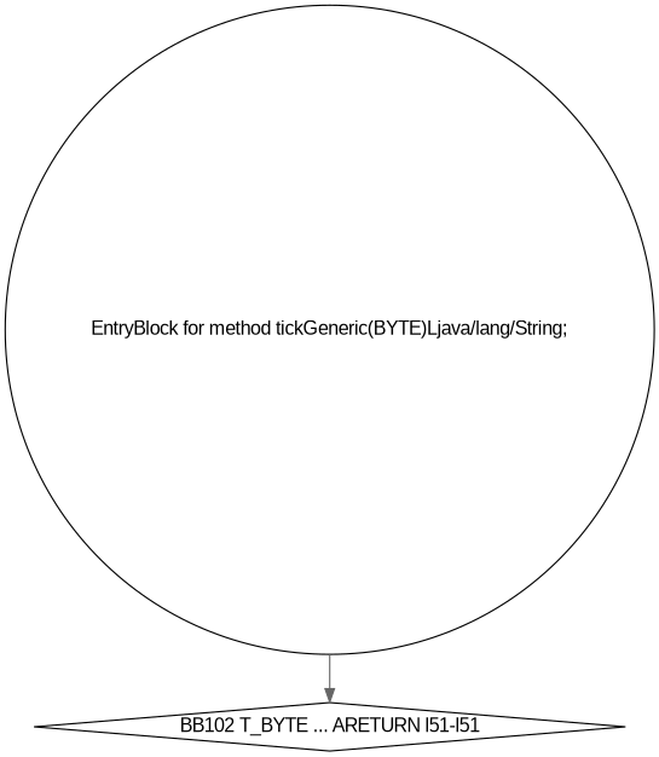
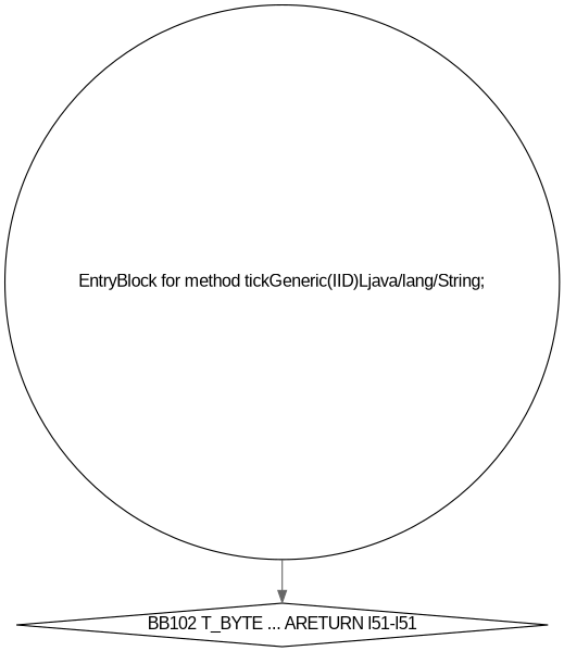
  digraph {
    fontname="Liberation Sans"
    node [fontname="Liberation Sans"]
    n1 [label="BB102 T_BYTE ... ARETURN l51-l51" shape=diamond]
-   n2 [label="EntryBlock for method tickGeneric(BYTE)Ljava/lang/String;" shape=circle]
+   n2 [label="EntryBlock for method tickGeneric(IID)Ljava/lang/String;" shape=circle]
    n2 -> n1 [color=gray40 arrowhead=normal fontname="Liberation Sans"]
  }
